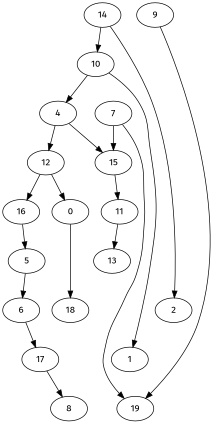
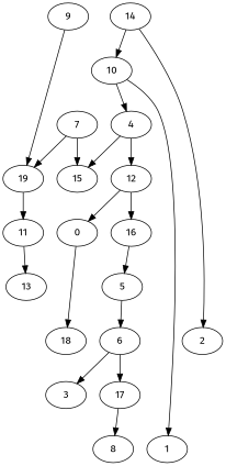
  digraph {
    fontname="Fira Sans"
    node [fontname="Fira Sans"]
    edge [fontname="Fira Sans" weight=0]
    0
    18
    4
    12
    15
    16
    5
    6
+   3
    17
    8
    7
    19
    11
    13
    9
    10
    1
    14
    2
    0 -> 18
    4 -> 12
    4 -> 15
    12 -> 0
    12 -> 16
    16 -> 5
    5 -> 6
+   6 -> 3
    6 -> 17
    17 -> 8
    7 -> 15 [weight=1]
    7 -> 19
-   15 -> 11
+   19 -> 11
    11 -> 13
    9 -> 19
    10 -> 4
    10 -> 1
    14 -> 10
    14 -> 2
  }
